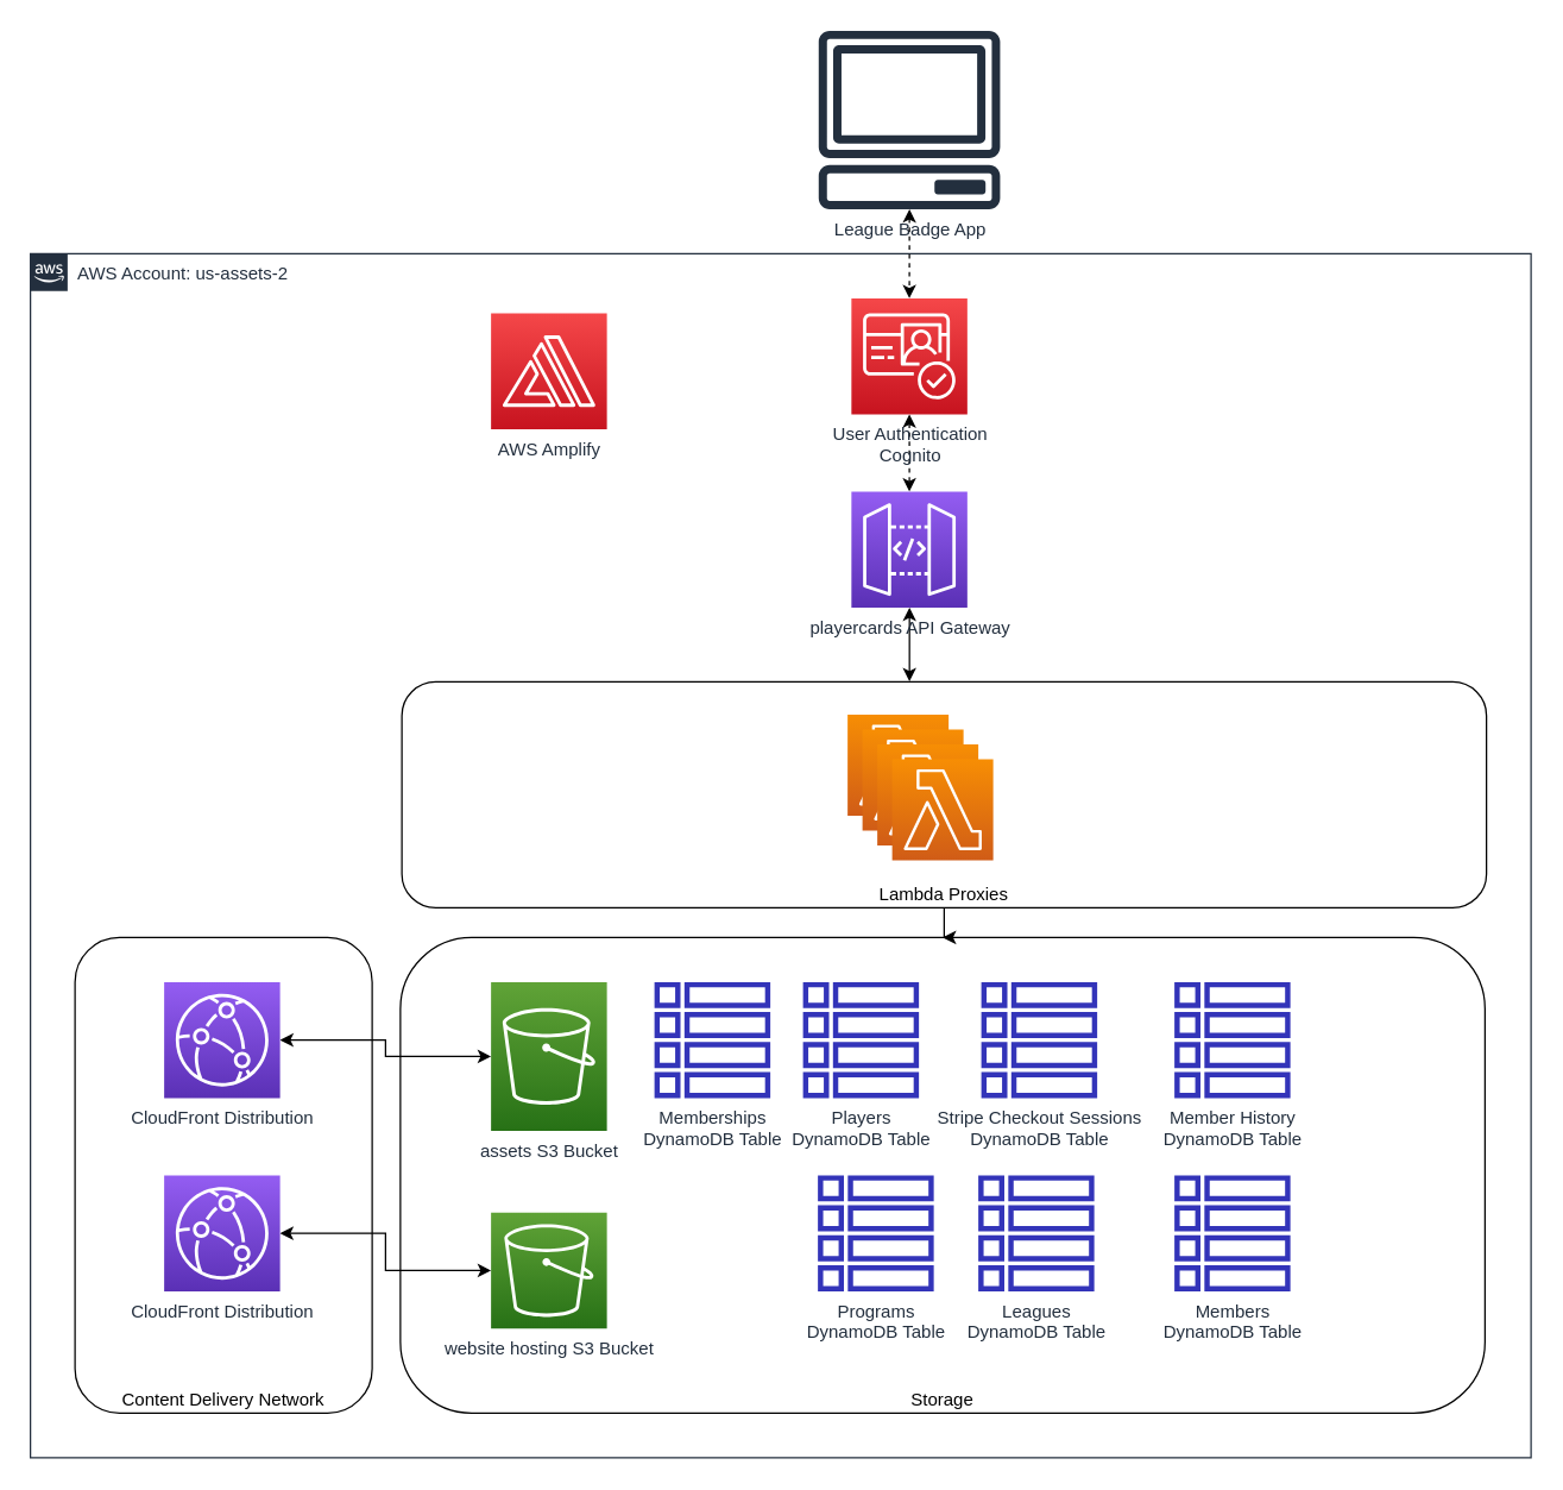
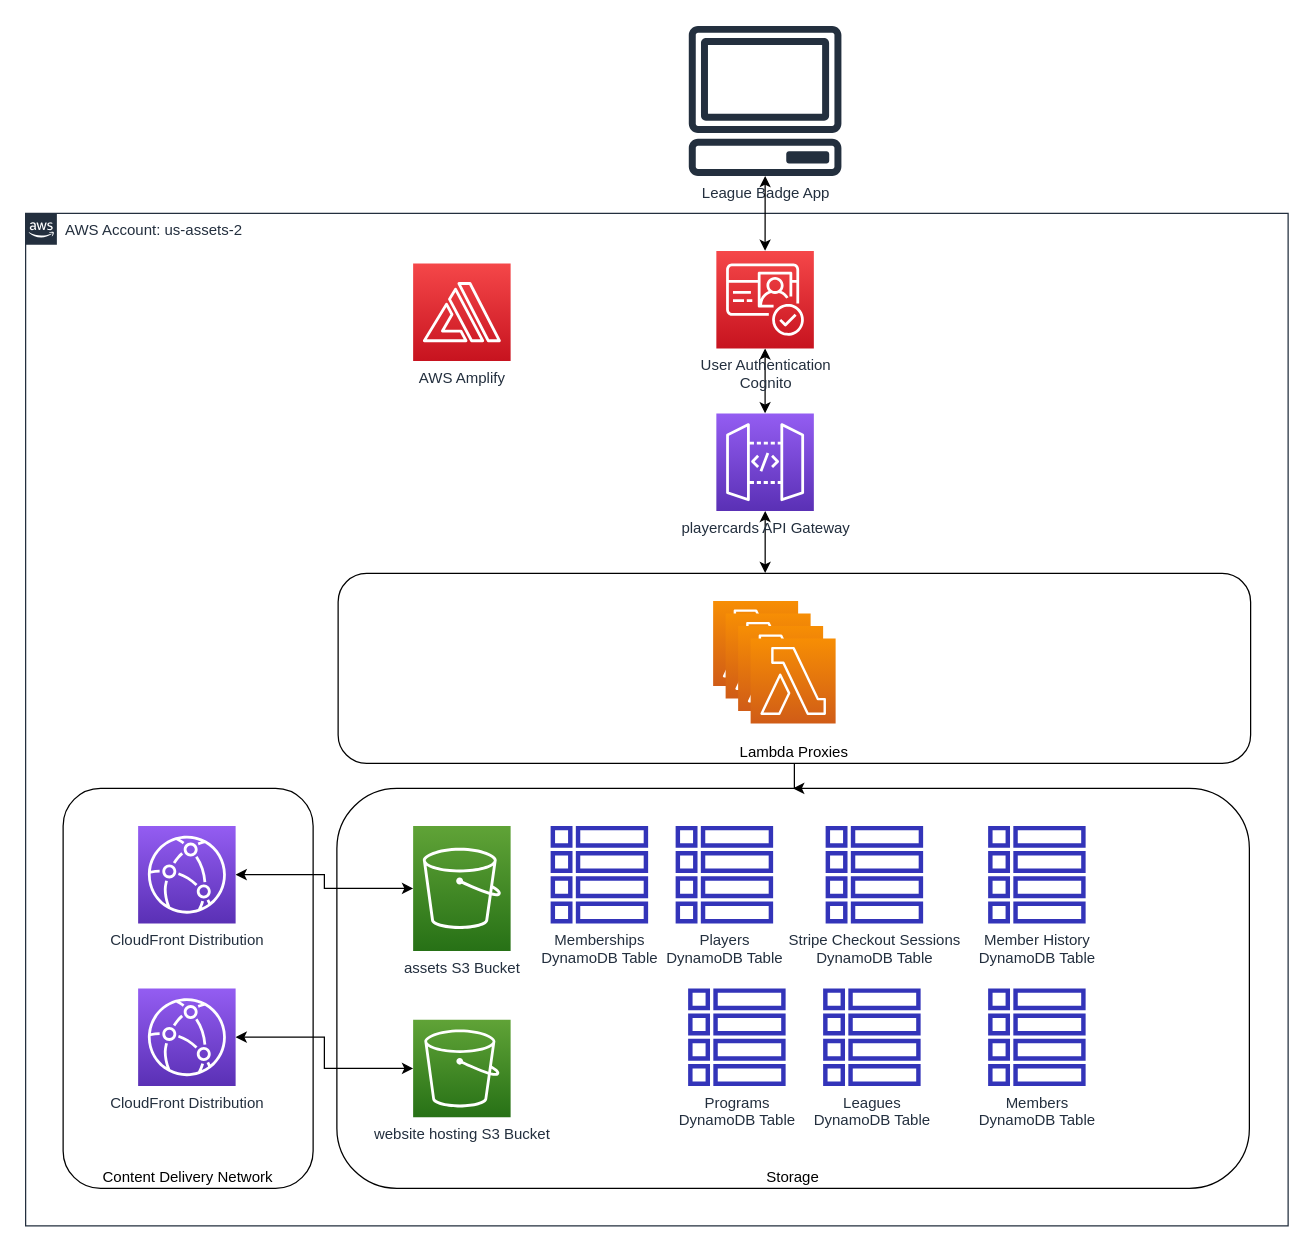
  <mxCell id="0" />
  <mxCell id="1" parent="0" />
  <mxCell id="2" value="AWS Account: us-assets-2" style="points=[[0,0],[0.25,0],[0.5,0],[0.75,0],[1,0],[1,0.25],[1,0.5],[1,0.75],[1,1],[0.75,1],[0.5,1],[0.25,1],[0,1],[0,0.75],[0,0.5],[0,0.25]];outlineConnect=0;gradientColor=none;html=1;whiteSpace=wrap;fontSize=12;fontStyle=0;shape=mxgraph.aws4.group;grIcon=mxgraph.aws4.group_aws_cloud_alt;strokeColor=#232F3E;fillColor=none;verticalAlign=top;align=left;spacingLeft=30;fontColor=#232F3E;dashed=0;" vertex="1" parent="1"><mxGeometry x="20" y="170" width="1010" height="810" as="geometry" /></mxCell>
  <mxCell id="3" value="Content Delivery Network" style="rounded=1;whiteSpace=wrap;html=1;fillColor=none;verticalAlign=bottom;" vertex="1" parent="1"><mxGeometry x="50" y="630" width="200" height="320" as="geometry" /></mxCell>
  <mxCell id="4" value="Storage" style="rounded=1;whiteSpace=wrap;html=1;fillColor=none;verticalAlign=bottom;" vertex="1" parent="1"><mxGeometry x="269" y="630" width="730" height="320" as="geometry" /></mxCell>
  <mxCell id="5" value="assets S3 Bucket" style="points=[[0,0,0],[0.25,0,0],[0.5,0,0],[0.75,0,0],[1,0,0],[0,1,0],[0.25,1,0],[0.5,1,0],[0.75,1,0],[1,1,0],[0,0.25,0],[0,0.5,0],[0,0.75,0],[1,0.25,0],[1,0.5,0],[1,0.75,0]];outlineConnect=0;fontColor=#232F3E;gradientColor=#60A337;gradientDirection=north;fillColor=#277116;strokeColor=#ffffff;dashed=0;verticalLabelPosition=bottom;verticalAlign=top;align=center;html=1;fontSize=12;fontStyle=0;aspect=fixed;shape=mxgraph.aws4.resourceIcon;resIcon=mxgraph.aws4.s3;" vertex="1" parent="1"><mxGeometry x="330" y="660" width="78" height="100" as="geometry" /></mxCell>
  <mxCell id="6" style="edgeStyle=orthogonalEdgeStyle;rounded=0;orthogonalLoop=1;jettySize=auto;html=1;entryX=0.468;entryY=-0.002;entryDx=0;entryDy=0;entryPerimeter=0;startArrow=classic;startFill=1;" edge="1" parent="1" source="7" target="19"><mxGeometry relative="1" as="geometry" /></mxCell>
  <mxCell id="7" value="playercards API Gateway" style="points=[[0,0,0],[0.25,0,0],[0.5,0,0],[0.75,0,0],[1,0,0],[0,1,0],[0.25,1,0],[0.5,1,0],[0.75,1,0],[1,1,0],[0,0.25,0],[0,0.5,0],[0,0.75,0],[1,0.25,0],[1,0.5,0],[1,0.75,0]];outlineConnect=0;fontColor=#232F3E;gradientColor=#945DF2;gradientDirection=north;fillColor=#5A30B5;strokeColor=#ffffff;dashed=0;verticalLabelPosition=bottom;verticalAlign=top;align=center;html=1;fontSize=12;fontStyle=0;aspect=fixed;shape=mxgraph.aws4.resourceIcon;resIcon=mxgraph.aws4.api_gateway;" vertex="1" parent="1"><mxGeometry x="572.58" y="330" width="78" height="78" as="geometry" /></mxCell>
  <mxCell id="8" value="Leagues&lt;br&gt;DynamoDB Table" style="outlineConnect=0;fontColor=#232F3E;gradientColor=none;fillColor=#3334B9;strokeColor=none;dashed=0;verticalLabelPosition=bottom;verticalAlign=top;align=center;html=1;fontSize=12;fontStyle=0;aspect=fixed;pointerEvents=1;shape=mxgraph.aws4.table;" vertex="1" parent="1"><mxGeometry x="658" y="790" width="78" height="78" as="geometry" /></mxCell>
  <mxCell id="9" style="edgeStyle=orthogonalEdgeStyle;rounded=0;orthogonalLoop=1;jettySize=auto;html=1;startArrow=classic;startFill=1;" edge="1" parent="1" source="10" target="5"><mxGeometry relative="1" as="geometry" /></mxCell>
  <mxCell id="10" value="CloudFront&amp;nbsp;Distribution" style="points=[[0,0,0],[0.25,0,0],[0.5,0,0],[0.75,0,0],[1,0,0],[0,1,0],[0.25,1,0],[0.5,1,0],[0.75,1,0],[1,1,0],[0,0.25,0],[0,0.5,0],[0,0.75,0],[1,0.25,0],[1,0.5,0],[1,0.75,0]];outlineConnect=0;fontColor=#232F3E;gradientColor=#945DF2;gradientDirection=north;fillColor=#5A30B5;strokeColor=#ffffff;dashed=0;verticalLabelPosition=bottom;verticalAlign=top;align=center;html=1;fontSize=12;fontStyle=0;aspect=fixed;shape=mxgraph.aws4.resourceIcon;resIcon=mxgraph.aws4.cloudfront;" vertex="1" parent="1"><mxGeometry x="110" y="660" width="78" height="78" as="geometry" /></mxCell>
  <mxCell id="11" value="website hosting S3 Bucket" style="points=[[0,0,0],[0.25,0,0],[0.5,0,0],[0.75,0,0],[1,0,0],[0,1,0],[0.25,1,0],[0.5,1,0],[0.75,1,0],[1,1,0],[0,0.25,0],[0,0.5,0],[0,0.75,0],[1,0.25,0],[1,0.5,0],[1,0.75,0]];outlineConnect=0;fontColor=#232F3E;gradientColor=#60A337;gradientDirection=north;fillColor=#277116;strokeColor=#ffffff;dashed=0;verticalLabelPosition=bottom;verticalAlign=top;align=center;html=1;fontSize=12;fontStyle=0;aspect=fixed;shape=mxgraph.aws4.resourceIcon;resIcon=mxgraph.aws4.s3;" vertex="1" parent="1"><mxGeometry x="330" y="815" width="78" height="78" as="geometry" /></mxCell>
- <mxCell id="12" value="" style="edgeStyle=orthogonalEdgeStyle;rounded=0;orthogonalLoop=1;jettySize=auto;html=1;startArrow=classic;startFill=1;dashed=1;" edge="1" parent="1" source="13" target="7"><mxGeometry relative="1" as="geometry" /></mxCell>
+ <mxCell id="12" value="" style="edgeStyle=orthogonalEdgeStyle;rounded=0;orthogonalLoop=1;jettySize=auto;html=1;startArrow=classic;startFill=1;" edge="1" parent="1" source="13" target="7"><mxGeometry relative="1" as="geometry" /></mxCell>
  <mxCell id="13" value="User Authentication&lt;br&gt;Cognito" style="points=[[0,0,0],[0.25,0,0],[0.5,0,0],[0.75,0,0],[1,0,0],[0,1,0],[0.25,1,0],[0.5,1,0],[0.75,1,0],[1,1,0],[0,0.25,0],[0,0.5,0],[0,0.75,0],[1,0.25,0],[1,0.5,0],[1,0.75,0]];outlineConnect=0;fontColor=#232F3E;gradientColor=#F54749;gradientDirection=north;fillColor=#C7131F;strokeColor=#ffffff;dashed=0;verticalLabelPosition=bottom;verticalAlign=top;align=center;html=1;fontSize=12;fontStyle=0;aspect=fixed;shape=mxgraph.aws4.resourceIcon;resIcon=mxgraph.aws4.cognito;" vertex="1" parent="1"><mxGeometry x="572.58" y="200" width="78" height="78" as="geometry" /></mxCell>
  <mxCell id="14" value="" style="points=[[0,0,0],[0.25,0,0],[0.5,0,0],[0.75,0,0],[1,0,0],[0,1,0],[0.25,1,0],[0.5,1,0],[0.75,1,0],[1,1,0],[0,0.25,0],[0,0.5,0],[0,0.75,0],[1,0.25,0],[1,0.5,0],[1,0.75,0]];outlineConnect=0;fontColor=#232F3E;gradientColor=#F78E04;gradientDirection=north;fillColor=#D05C17;strokeColor=#ffffff;dashed=0;verticalLabelPosition=bottom;verticalAlign=top;align=center;html=1;fontSize=12;fontStyle=0;aspect=fixed;shape=mxgraph.aws4.resourceIcon;resIcon=mxgraph.aws4.lambda;" vertex="1" parent="1"><mxGeometry x="570" y="480" width="68" height="68" as="geometry" /></mxCell>
  <mxCell id="15" value="" style="points=[[0,0,0],[0.25,0,0],[0.5,0,0],[0.75,0,0],[1,0,0],[0,1,0],[0.25,1,0],[0.5,1,0],[0.75,1,0],[1,1,0],[0,0.25,0],[0,0.5,0],[0,0.75,0],[1,0.25,0],[1,0.5,0],[1,0.75,0]];outlineConnect=0;fontColor=#232F3E;gradientColor=#F78E04;gradientDirection=north;fillColor=#D05C17;strokeColor=#ffffff;dashed=0;verticalLabelPosition=bottom;verticalAlign=top;align=center;html=1;fontSize=12;fontStyle=0;aspect=fixed;shape=mxgraph.aws4.resourceIcon;resIcon=mxgraph.aws4.lambda;" vertex="1" parent="1"><mxGeometry x="580" y="490" width="68" height="68" as="geometry" /></mxCell>
  <mxCell id="16" value="" style="points=[[0,0,0],[0.25,0,0],[0.5,0,0],[0.75,0,0],[1,0,0],[0,1,0],[0.25,1,0],[0.5,1,0],[0.75,1,0],[1,1,0],[0,0.25,0],[0,0.5,0],[0,0.75,0],[1,0.25,0],[1,0.5,0],[1,0.75,0]];outlineConnect=0;fontColor=#232F3E;gradientColor=#F78E04;gradientDirection=north;fillColor=#D05C17;strokeColor=#ffffff;dashed=0;verticalLabelPosition=bottom;verticalAlign=top;align=center;html=1;fontSize=12;fontStyle=0;aspect=fixed;shape=mxgraph.aws4.resourceIcon;resIcon=mxgraph.aws4.lambda;" vertex="1" parent="1"><mxGeometry x="590" y="500" width="68" height="68" as="geometry" /></mxCell>
  <mxCell id="17" value="" style="points=[[0,0,0],[0.25,0,0],[0.5,0,0],[0.75,0,0],[1,0,0],[0,1,0],[0.25,1,0],[0.5,1,0],[0.75,1,0],[1,1,0],[0,0.25,0],[0,0.5,0],[0,0.75,0],[1,0.25,0],[1,0.5,0],[1,0.75,0]];outlineConnect=0;fontColor=#232F3E;gradientColor=#F78E04;gradientDirection=north;fillColor=#D05C17;strokeColor=#ffffff;dashed=0;verticalLabelPosition=bottom;verticalAlign=top;align=center;html=1;fontSize=12;fontStyle=0;aspect=fixed;shape=mxgraph.aws4.resourceIcon;resIcon=mxgraph.aws4.lambda;" vertex="1" parent="1"><mxGeometry x="600" y="510" width="68" height="68" as="geometry" /></mxCell>
  <mxCell id="18" style="edgeStyle=orthogonalEdgeStyle;rounded=0;orthogonalLoop=1;jettySize=auto;html=1;entryX=0.5;entryY=0;entryDx=0;entryDy=0;" edge="1" parent="1" source="19" target="4"><mxGeometry relative="1" as="geometry" /></mxCell>
  <mxCell id="19" value="Lambda Proxies" style="rounded=1;whiteSpace=wrap;html=1;fillColor=none;verticalAlign=bottom;" vertex="1" parent="1"><mxGeometry x="270" y="458" width="730" height="152" as="geometry" /></mxCell>
  <mxCell id="20" value="Members&lt;br&gt;DynamoDB Table" style="outlineConnect=0;fontColor=#232F3E;gradientColor=none;fillColor=#3334B9;strokeColor=none;dashed=0;verticalLabelPosition=bottom;verticalAlign=top;align=center;html=1;fontSize=12;fontStyle=0;aspect=fixed;pointerEvents=1;shape=mxgraph.aws4.table;" vertex="1" parent="1"><mxGeometry x="790" y="790" width="78" height="78" as="geometry" /></mxCell>
  <mxCell id="21" value="Memberships&lt;br&gt;DynamoDB Table" style="outlineConnect=0;fontColor=#232F3E;gradientColor=none;fillColor=#3334B9;strokeColor=none;dashed=0;verticalLabelPosition=bottom;verticalAlign=top;align=center;html=1;fontSize=12;fontStyle=0;aspect=fixed;pointerEvents=1;shape=mxgraph.aws4.table;" vertex="1" parent="1"><mxGeometry x="440" y="660" width="78" height="78" as="geometry" /></mxCell>
  <mxCell id="22" value="Players&lt;br&gt;DynamoDB Table" style="outlineConnect=0;fontColor=#232F3E;gradientColor=none;fillColor=#3334B9;strokeColor=none;dashed=0;verticalLabelPosition=bottom;verticalAlign=top;align=center;html=1;fontSize=12;fontStyle=0;aspect=fixed;pointerEvents=1;shape=mxgraph.aws4.table;" vertex="1" parent="1"><mxGeometry x="540" y="660" width="78" height="78" as="geometry" /></mxCell>
  <mxCell id="23" value="Programs&lt;br&gt;DynamoDB Table" style="outlineConnect=0;fontColor=#232F3E;gradientColor=none;fillColor=#3334B9;strokeColor=none;dashed=0;verticalLabelPosition=bottom;verticalAlign=top;align=center;html=1;fontSize=12;fontStyle=0;aspect=fixed;pointerEvents=1;shape=mxgraph.aws4.table;" vertex="1" parent="1"><mxGeometry x="550" y="790" width="78" height="78" as="geometry" /></mxCell>
  <mxCell id="24" value="Stripe Checkout Sessions&lt;br&gt;DynamoDB Table" style="outlineConnect=0;fontColor=#232F3E;gradientColor=none;fillColor=#3334B9;strokeColor=none;dashed=0;verticalLabelPosition=bottom;verticalAlign=top;align=center;html=1;fontSize=12;fontStyle=0;aspect=fixed;pointerEvents=1;shape=mxgraph.aws4.table;" vertex="1" parent="1"><mxGeometry x="660" y="660" width="78" height="78" as="geometry" /></mxCell>
  <mxCell id="25" value="Member History&lt;br&gt;DynamoDB Table" style="outlineConnect=0;fontColor=#232F3E;gradientColor=none;fillColor=#3334B9;strokeColor=none;dashed=0;verticalLabelPosition=bottom;verticalAlign=top;align=center;html=1;fontSize=12;fontStyle=0;aspect=fixed;pointerEvents=1;shape=mxgraph.aws4.table;" vertex="1" parent="1"><mxGeometry x="790" y="660" width="78" height="78" as="geometry" /></mxCell>
  <mxCell id="26" style="edgeStyle=orthogonalEdgeStyle;rounded=0;orthogonalLoop=1;jettySize=auto;html=1;startArrow=classic;startFill=1;" edge="1" parent="1" source="27" target="11"><mxGeometry relative="1" as="geometry" /></mxCell>
  <mxCell id="27" value="CloudFront Distribution" style="points=[[0,0,0],[0.25,0,0],[0.5,0,0],[0.75,0,0],[1,0,0],[0,1,0],[0.25,1,0],[0.5,1,0],[0.75,1,0],[1,1,0],[0,0.25,0],[0,0.5,0],[0,0.75,0],[1,0.25,0],[1,0.5,0],[1,0.75,0]];outlineConnect=0;fontColor=#232F3E;gradientColor=#945DF2;gradientDirection=north;fillColor=#5A30B5;strokeColor=#ffffff;dashed=0;verticalLabelPosition=bottom;verticalAlign=top;align=center;html=1;fontSize=12;fontStyle=0;aspect=fixed;shape=mxgraph.aws4.resourceIcon;resIcon=mxgraph.aws4.cloudfront;" vertex="1" parent="1"><mxGeometry x="110" y="790" width="78" height="78" as="geometry" /></mxCell>
  <mxCell id="28" value="" style="group" vertex="1" connectable="0" parent="1"><mxGeometry x="550" y="20" width="123.16" height="120" as="geometry" /></mxCell>
  <mxCell id="29" value="League Badge App" style="outlineConnect=0;fontColor=#232F3E;gradientColor=none;fillColor=#232F3E;strokeColor=none;dashed=0;verticalLabelPosition=bottom;verticalAlign=top;align=center;html=1;fontSize=12;fontStyle=0;aspect=fixed;pointerEvents=1;shape=mxgraph.aws4.client;" vertex="1" parent="28"><mxGeometry width="123.157" height="119.997" as="geometry" /></mxCell>
  <mxCell id="30" value="" style="shape=image;html=1;verticalAlign=top;verticalLabelPosition=bottom;labelBackgroundColor=#ffffff;imageAspect=0;aspect=fixed;image=https://cdn4.iconfinder.com/data/icons/logos-3/600/React.js_logo-128.png;fillColor=none;" vertex="1" parent="28"><mxGeometry x="33.584" y="16.0" width="55.999" height="55.999" as="geometry" /></mxCell>
- <mxCell id="31" style="edgeStyle=orthogonalEdgeStyle;rounded=0;orthogonalLoop=1;jettySize=auto;html=1;entryX=0.5;entryY=0;entryDx=0;entryDy=0;entryPerimeter=0;startArrow=classic;startFill=1;dashed=1;" edge="1" parent="1" source="29" target="13"><mxGeometry relative="1" as="geometry" /></mxCell>
+ <mxCell id="31" style="edgeStyle=orthogonalEdgeStyle;rounded=0;orthogonalLoop=1;jettySize=auto;html=1;entryX=0.5;entryY=0;entryDx=0;entryDy=0;entryPerimeter=0;startArrow=classic;startFill=1;" edge="1" parent="1" source="29" target="13"><mxGeometry relative="1" as="geometry" /></mxCell>
  <mxCell id="32" value="AWS Amplify" style="points=[[0,0,0],[0.25,0,0],[0.5,0,0],[0.75,0,0],[1,0,0],[0,1,0],[0.25,1,0],[0.5,1,0],[0.75,1,0],[1,1,0],[0,0.25,0],[0,0.5,0],[0,0.75,0],[1,0.25,0],[1,0.5,0],[1,0.75,0]];outlineConnect=0;fontColor=#232F3E;gradientColor=#F54749;gradientDirection=north;fillColor=#C7131F;strokeColor=#ffffff;dashed=0;verticalLabelPosition=bottom;verticalAlign=top;align=center;html=1;fontSize=12;fontStyle=0;aspect=fixed;shape=mxgraph.aws4.resourceIcon;resIcon=mxgraph.aws4.amplify;" vertex="1" parent="1"><mxGeometry x="330" y="210" width="78" height="78" as="geometry" /></mxCell>
